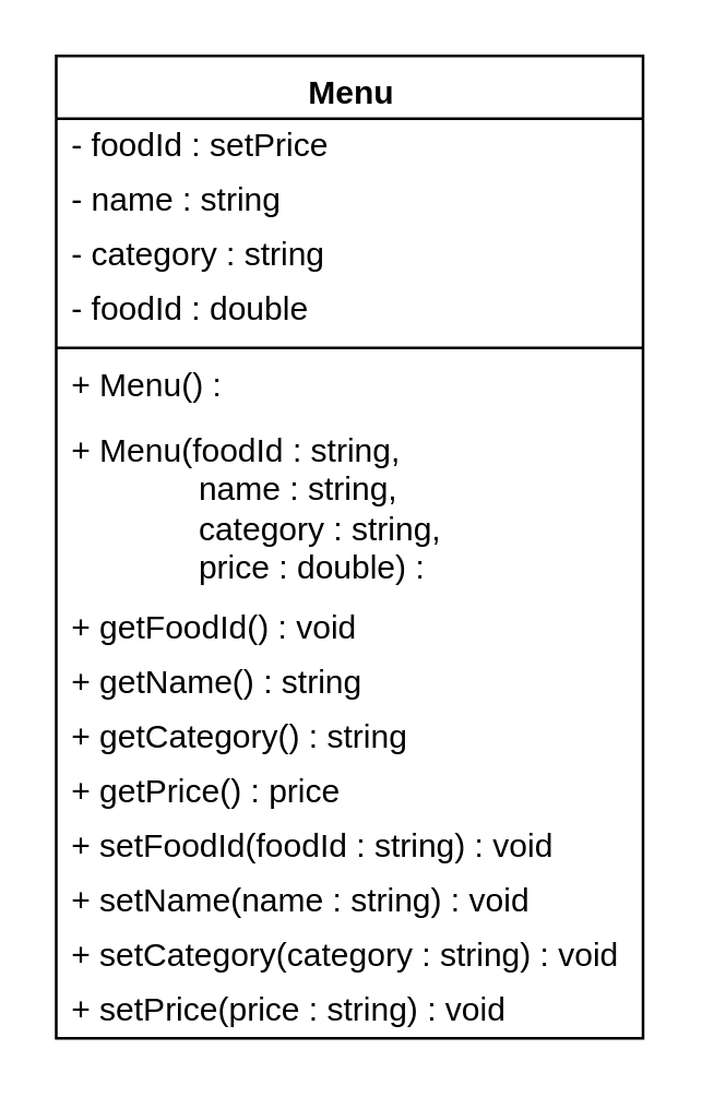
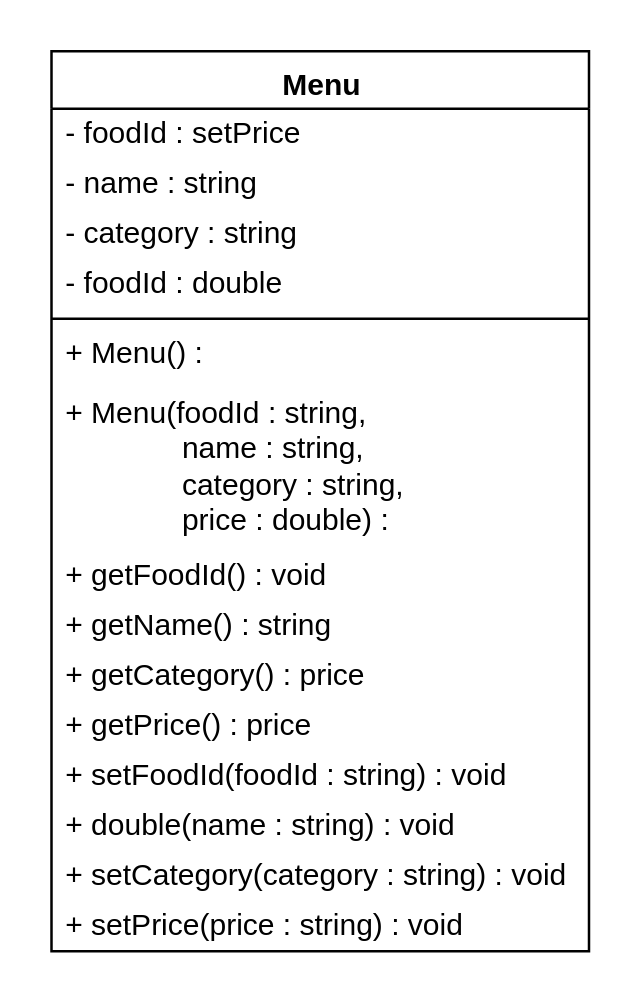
  <mxCell id="0" />
  <mxCell id="1" parent="0" />
  <mxCell id="2" value="&lt;b&gt;Menu&lt;/b&gt;" style="swimlane;fontStyle=0;align=center;verticalAlign=top;childLayout=stackLayout;horizontal=1;startSize=23;horizontalStack=0;resizeParent=1;resizeParentMax=0;resizeLast=0;collapsible=0;marginBottom=0;html=1;" parent="1" vertex="1"><mxGeometry x="20" y="20" width="215" height="360" as="geometry" /></mxCell>
  <mxCell id="3" value="&lt;font color=&quot;#000000&quot;&gt;- foodId : setPrice&lt;/font&gt;" style="text;html=1;strokeColor=none;fillColor=none;align=left;verticalAlign=middle;spacingLeft=4;spacingRight=4;overflow=hidden;rotatable=0;points=[[0,0.5],[1,0.5]];portConstraint=eastwest;fontColor=#808080;" parent="2" vertex="1"><mxGeometry y="23" width="215" height="20" as="geometry" /></mxCell>
  <mxCell id="4" value="&lt;font color=&quot;#000000&quot;&gt;- name : string&lt;/font&gt;" style="text;html=1;strokeColor=none;fillColor=none;align=left;verticalAlign=middle;spacingLeft=4;spacingRight=4;overflow=hidden;rotatable=0;points=[[0,0.5],[1,0.5]];portConstraint=eastwest;fontColor=#808080;" parent="2" vertex="1"><mxGeometry y="43" width="215" height="20" as="geometry" /></mxCell>
  <mxCell id="5" value="&lt;font color=&quot;#000000&quot;&gt;- category : string&lt;/font&gt;" style="text;html=1;strokeColor=none;fillColor=none;align=left;verticalAlign=middle;spacingLeft=4;spacingRight=4;overflow=hidden;rotatable=0;points=[[0,0.5],[1,0.5]];portConstraint=eastwest;fontColor=#808080;" parent="2" vertex="1"><mxGeometry y="63" width="215" height="20" as="geometry" /></mxCell>
  <mxCell id="6" value="&lt;font color=&quot;#000000&quot;&gt;- foodId : double&lt;/font&gt;" style="text;html=1;strokeColor=none;fillColor=none;align=left;verticalAlign=middle;spacingLeft=4;spacingRight=4;overflow=hidden;rotatable=0;points=[[0,0.5],[1,0.5]];portConstraint=eastwest;fontColor=#808080;" parent="2" vertex="1"><mxGeometry y="83" width="215" height="20" as="geometry" /></mxCell>
  <mxCell id="7" value="" style="line;strokeWidth=1;fillColor=none;align=left;verticalAlign=middle;spacingTop=-1;spacingLeft=3;spacingRight=3;rotatable=0;labelPosition=right;points=[];portConstraint=eastwest;" parent="2" vertex="1"><mxGeometry y="103" width="215" height="8" as="geometry" /></mxCell>
  <mxCell id="8" value="&lt;font color=&quot;#000000&quot;&gt;+ Menu() :&lt;/font&gt;" style="text;html=1;strokeColor=none;fillColor=none;align=left;verticalAlign=middle;spacingLeft=4;spacingRight=4;overflow=hidden;rotatable=0;points=[[0,0.5],[1,0.5]];portConstraint=eastwest;fontColor=#808080;" parent="2" vertex="1"><mxGeometry y="111" width="215" height="20" as="geometry" /></mxCell>
  <mxCell id="9" value="&lt;font color=&quot;#000000&quot;&gt;+ Menu(foodId : string,&lt;br&gt;&lt;span style=&quot;white-space: pre;&quot;&gt;&#09;&lt;/span&gt;&amp;nbsp; &amp;nbsp; &amp;nbsp; name : string,&lt;br&gt;&lt;span style=&quot;white-space: pre;&quot;&gt;&#09;&lt;/span&gt;&amp;nbsp; &amp;nbsp; &amp;nbsp; category : string,&lt;br&gt;&lt;span style=&quot;white-space: pre;&quot;&gt;&#09;&lt;/span&gt;&lt;span style=&quot;white-space-collapse: preserve;&quot;&gt;&amp;nbsp;     price : double) :&lt;/span&gt;&amp;nbsp;&lt;/font&gt;" style="text;html=1;strokeColor=none;fillColor=none;align=left;verticalAlign=middle;spacingLeft=4;spacingRight=4;overflow=hidden;rotatable=0;points=[[0,0.5],[1,0.5]];portConstraint=eastwest;fontColor=#808080;" parent="2" vertex="1"><mxGeometry y="131" width="215" height="69" as="geometry" /></mxCell>
  <mxCell id="10" value="&lt;font color=&quot;#000000&quot;&gt;+ getFoodId() : void&lt;/font&gt;" style="text;html=1;strokeColor=none;fillColor=none;align=left;verticalAlign=middle;spacingLeft=4;spacingRight=4;overflow=hidden;rotatable=0;points=[[0,0.5],[1,0.5]];portConstraint=eastwest;fontColor=#808080;" parent="2" vertex="1"><mxGeometry y="200" width="215" height="20" as="geometry" /></mxCell>
  <mxCell id="11" value="&lt;font color=&quot;#000000&quot;&gt;+ getName() : string&lt;/font&gt;" style="text;html=1;strokeColor=none;fillColor=none;align=left;verticalAlign=middle;spacingLeft=4;spacingRight=4;overflow=hidden;rotatable=0;points=[[0,0.5],[1,0.5]];portConstraint=eastwest;fontColor=#808080;" parent="2" vertex="1"><mxGeometry y="220" width="215" height="20" as="geometry" /></mxCell>
- <mxCell id="12" value="&lt;font color=&quot;#000000&quot;&gt;+ getCategory() : string&lt;/font&gt;" style="text;html=1;strokeColor=none;fillColor=none;align=left;verticalAlign=middle;spacingLeft=4;spacingRight=4;overflow=hidden;rotatable=0;points=[[0,0.5],[1,0.5]];portConstraint=eastwest;fontColor=#808080;" parent="2" vertex="1"><mxGeometry y="240" width="215" height="20" as="geometry" /></mxCell>
+ <mxCell id="12" value="&lt;font color=&quot;#000000&quot;&gt;+ getCategory() : price&lt;/font&gt;" style="text;html=1;strokeColor=none;fillColor=none;align=left;verticalAlign=middle;spacingLeft=4;spacingRight=4;overflow=hidden;rotatable=0;points=[[0,0.5],[1,0.5]];portConstraint=eastwest;fontColor=#808080;" parent="2" vertex="1"><mxGeometry y="240" width="215" height="20" as="geometry" /></mxCell>
  <mxCell id="13" value="&lt;font color=&quot;#000000&quot;&gt;+ getPrice() : price&lt;/font&gt;" style="text;html=1;strokeColor=none;fillColor=none;align=left;verticalAlign=middle;spacingLeft=4;spacingRight=4;overflow=hidden;rotatable=0;points=[[0,0.5],[1,0.5]];portConstraint=eastwest;fontColor=#808080;" parent="2" vertex="1"><mxGeometry y="260" width="215" height="20" as="geometry" /></mxCell>
  <mxCell id="14" value="&lt;font color=&quot;#000000&quot;&gt;+ setFoodId(foodId : string) : void&lt;/font&gt;" style="text;html=1;strokeColor=none;fillColor=none;align=left;verticalAlign=middle;spacingLeft=4;spacingRight=4;overflow=hidden;rotatable=0;points=[[0,0.5],[1,0.5]];portConstraint=eastwest;fontColor=#808080;" parent="2" vertex="1"><mxGeometry y="280" width="215" height="20" as="geometry" /></mxCell>
- <mxCell id="15" value="&lt;font color=&quot;#000000&quot;&gt;+ setName(name : string) : void&lt;/font&gt;" style="text;html=1;strokeColor=none;fillColor=none;align=left;verticalAlign=middle;spacingLeft=4;spacingRight=4;overflow=hidden;rotatable=0;points=[[0,0.5],[1,0.5]];portConstraint=eastwest;fontColor=#808080;" parent="2" vertex="1"><mxGeometry y="300" width="215" height="20" as="geometry" /></mxCell>
+ <mxCell id="15" value="&lt;font color=&quot;#000000&quot;&gt;+ double(name : string) : void&lt;/font&gt;" style="text;html=1;strokeColor=none;fillColor=none;align=left;verticalAlign=middle;spacingLeft=4;spacingRight=4;overflow=hidden;rotatable=0;points=[[0,0.5],[1,0.5]];portConstraint=eastwest;fontColor=#808080;" parent="2" vertex="1"><mxGeometry y="300" width="215" height="20" as="geometry" /></mxCell>
  <mxCell id="16" value="&lt;font color=&quot;#000000&quot;&gt;+ setCategory(category : string) : void&lt;/font&gt;" style="text;html=1;strokeColor=none;fillColor=none;align=left;verticalAlign=middle;spacingLeft=4;spacingRight=4;overflow=hidden;rotatable=0;points=[[0,0.5],[1,0.5]];portConstraint=eastwest;fontColor=#808080;" parent="2" vertex="1"><mxGeometry y="320" width="215" height="20" as="geometry" /></mxCell>
  <mxCell id="17" value="&lt;font color=&quot;#000000&quot;&gt;+ setPrice(price : string) : void&lt;/font&gt;" style="text;html=1;strokeColor=none;fillColor=none;align=left;verticalAlign=middle;spacingLeft=4;spacingRight=4;overflow=hidden;rotatable=0;points=[[0,0.5],[1,0.5]];portConstraint=eastwest;fontColor=#808080;" parent="2" vertex="1"><mxGeometry y="340" width="215" height="20" as="geometry" /></mxCell>
